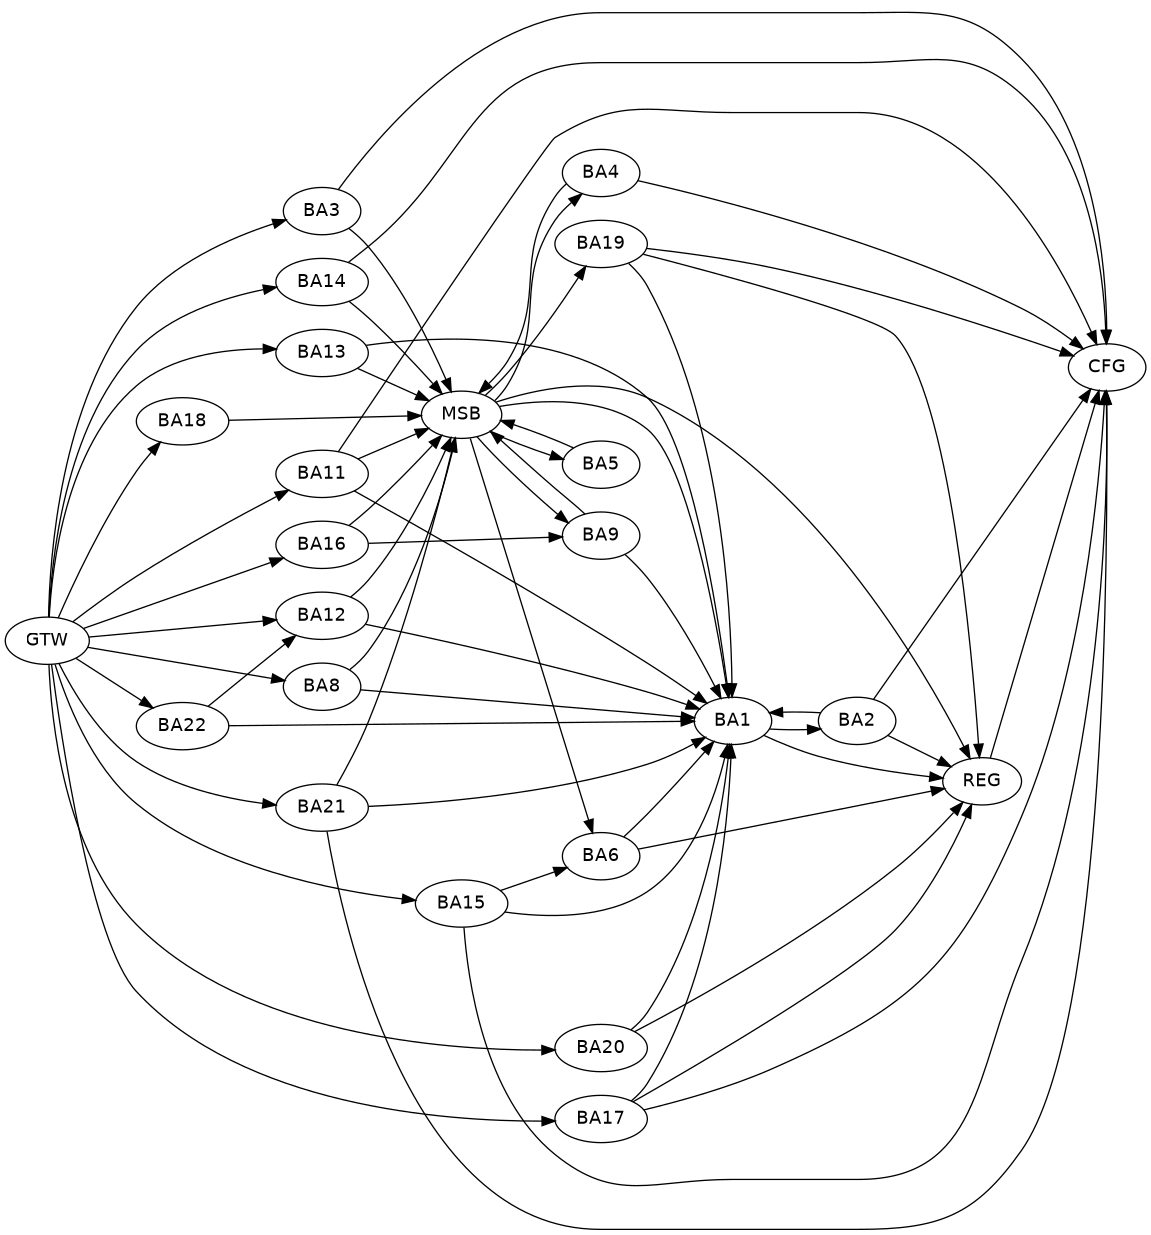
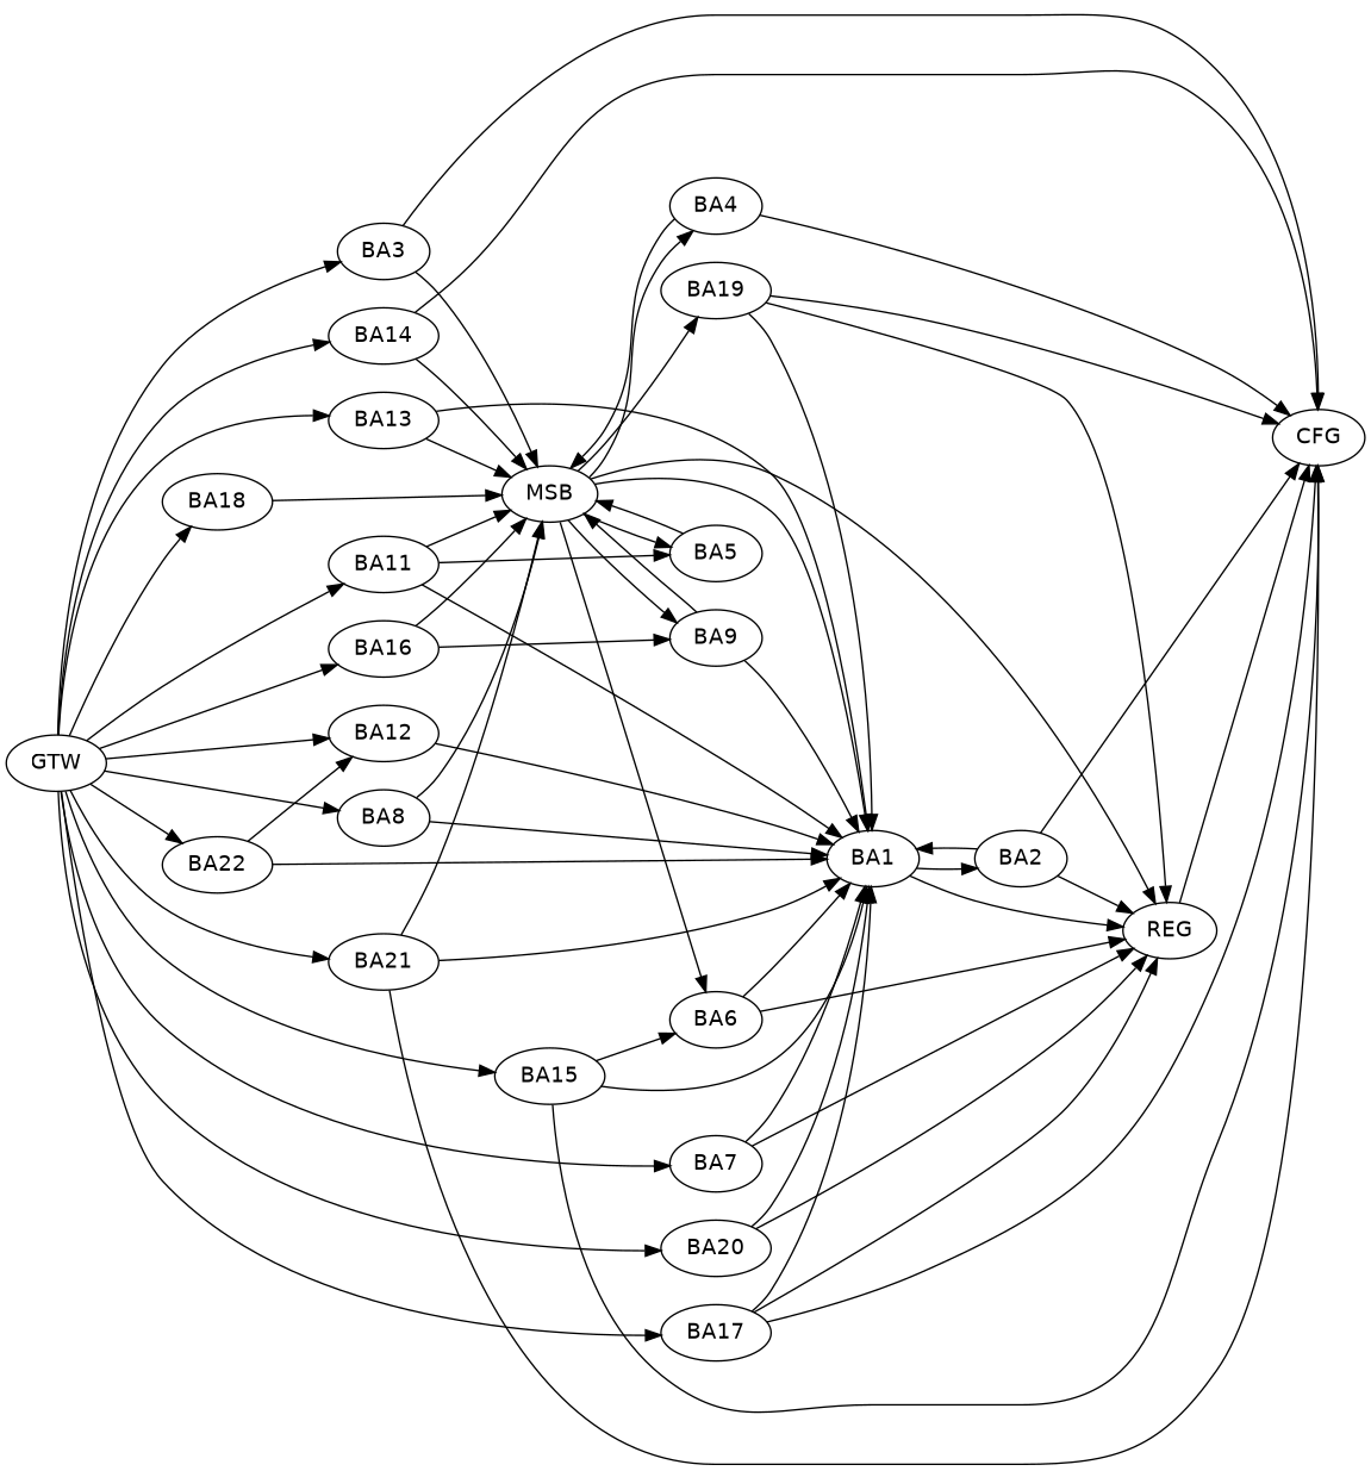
  strict digraph {
    fontname="DejaVu Sans"
    rankdir=LR
    node [fontname="DejaVu Sans"]
    edge [fontname="DejaVu Sans"]
    n1 [label=BA1]
    n2 [label=BA2]
    n3 [label=REG]
    n4 [label=CFG]
    n5 [label=BA3]
    n6 [label=MSB]
    n7 [label=BA4]
    n8 [label=BA5]
    n9 [label=BA6]
    n10 [label=BA9]
    n11 [label=BA19]
+   n12 [label=BA7]
    n13 [label=BA8]
    n14 [label=BA11]
    n15 [label=BA12]
    n16 [label=BA13]
    n17 [label=BA14]
    n18 [label=BA15]
    n19 [label=BA16]
    n20 [label=BA17]
    n21 [label=BA18]
    n22 [label=BA20]
    n23 [label=BA21]
    n24 [label=BA22]
    n25 [label=GTW]
    n1 -> n2
    n1 -> n3
    n2 -> n1
    n2 -> n3
    n2 -> n4
    n3 -> n4
    n5 -> n4
    n5 -> n6
    n6 -> n1
    n6 -> n3
    n6 -> n7
    n6 -> n8
    n6 -> n9
    n6 -> n10
    n6 -> n11
    n7 -> n4
    n7 -> n6
    n8 -> n6
    n9 -> n1
    n9 -> n3
    n10 -> n1
    n10 -> n6
    n11 -> n1
    n11 -> n3
    n11 -> n4
+   n12 -> n1
+   n12 -> n3
    n13 -> n1
    n13 -> n6
    n14 -> n1
-   n14 -> n4
+   n14 -> n8
    n14 -> n6
    n15 -> n1
-   n15 -> n6
    n16 -> n1
    n16 -> n6
    n17 -> n4
    n17 -> n6
    n18 -> n1
    n18 -> n4
    n18 -> n9
    n19 -> n6
    n19 -> n10
    n20 -> n1
    n20 -> n3
    n20 -> n4
    n21 -> n6
    n22 -> n1
    n22 -> n3
    n23 -> n1
    n23 -> n4
    n23 -> n6
    n24 -> n1
    n24 -> n15
    n25 -> n5
+   n25 -> n12
    n25 -> n13
    n25 -> n14
    n25 -> n15
    n25 -> n16
    n25 -> n17
    n25 -> n18
    n25 -> n19
    n25 -> n20
    n25 -> n21
    n25 -> n22
    n25 -> n23
    n25 -> n24
  }
